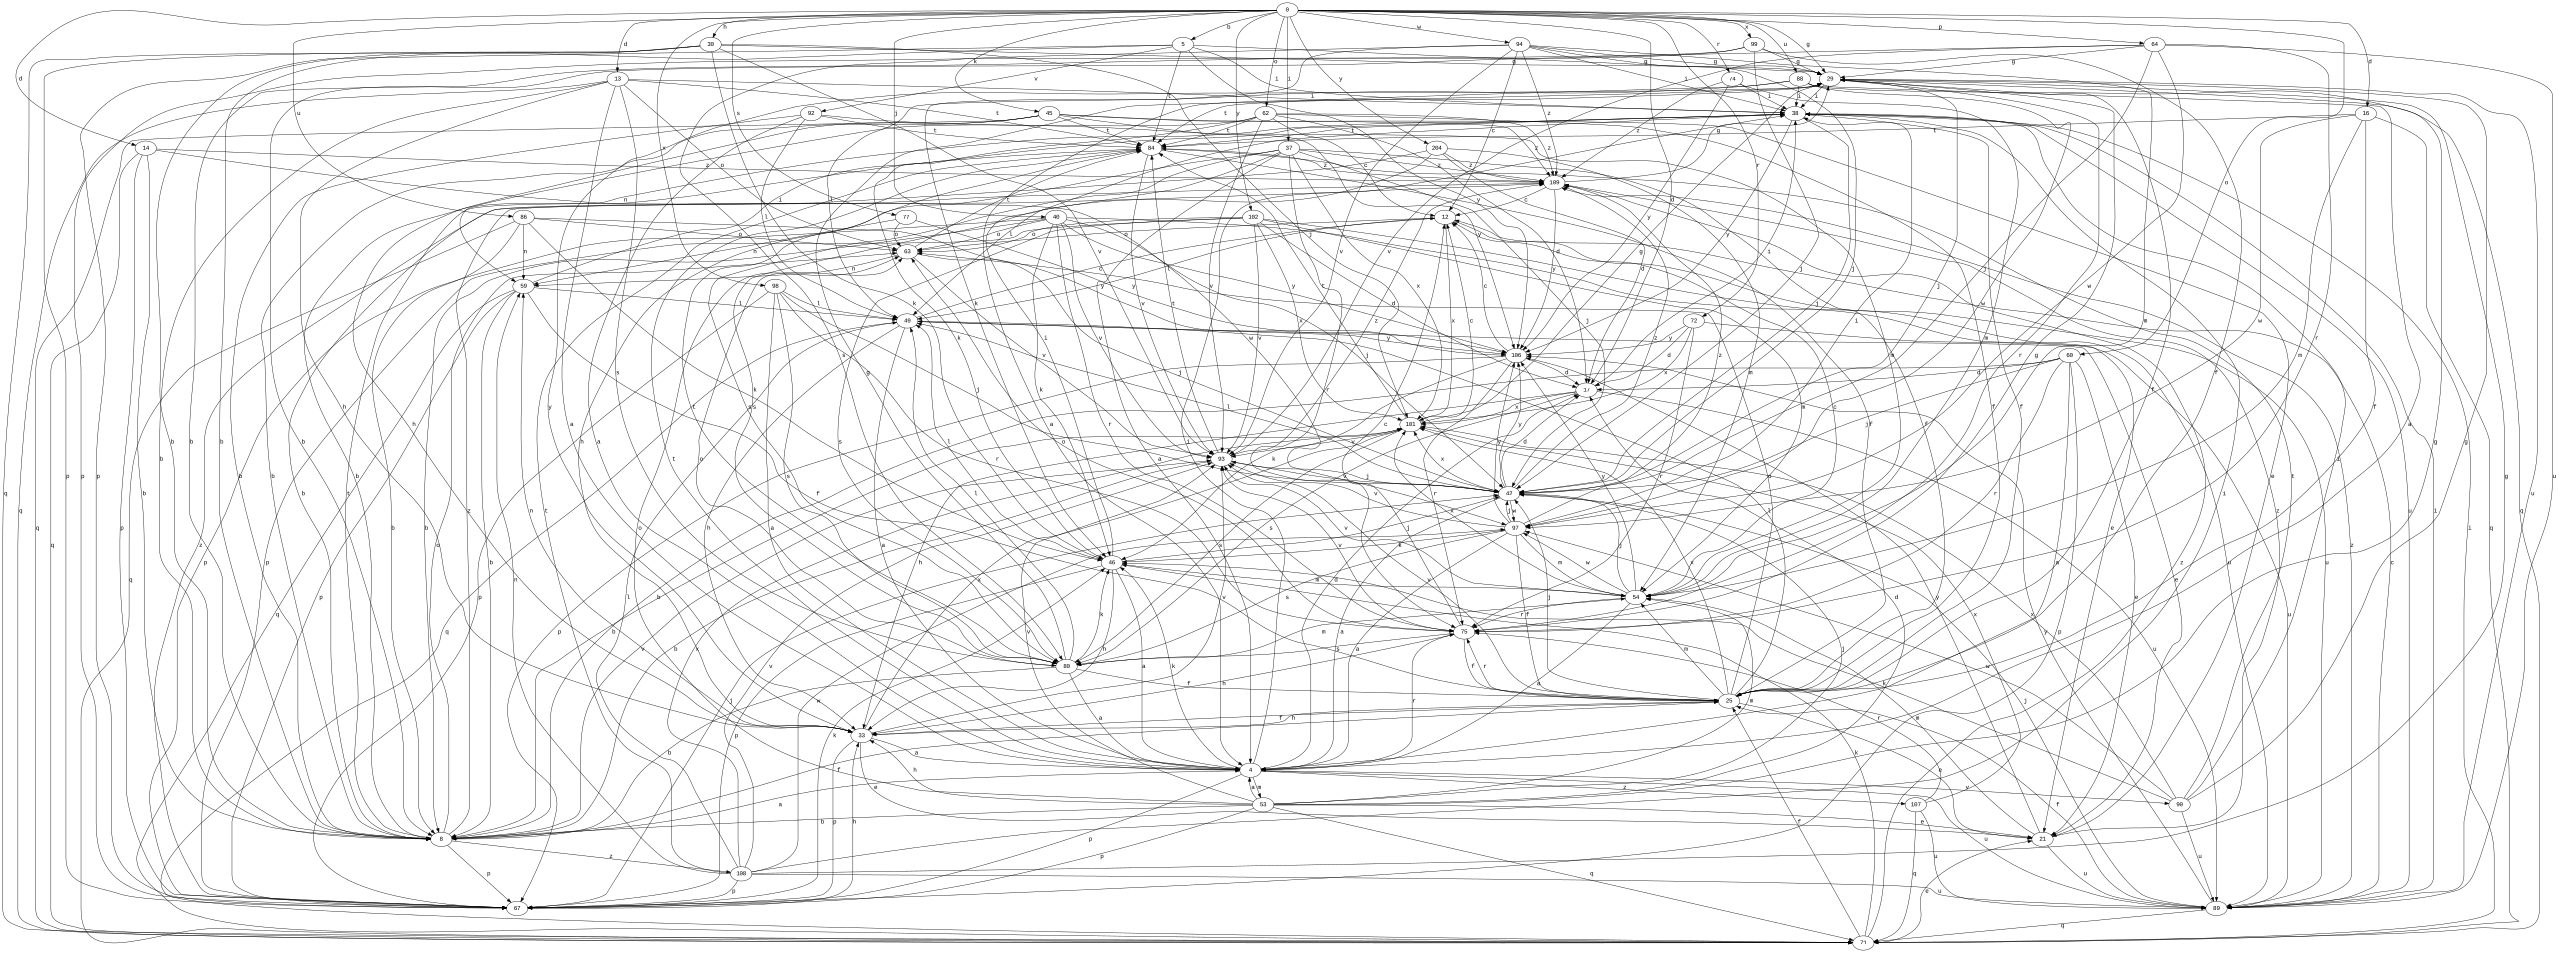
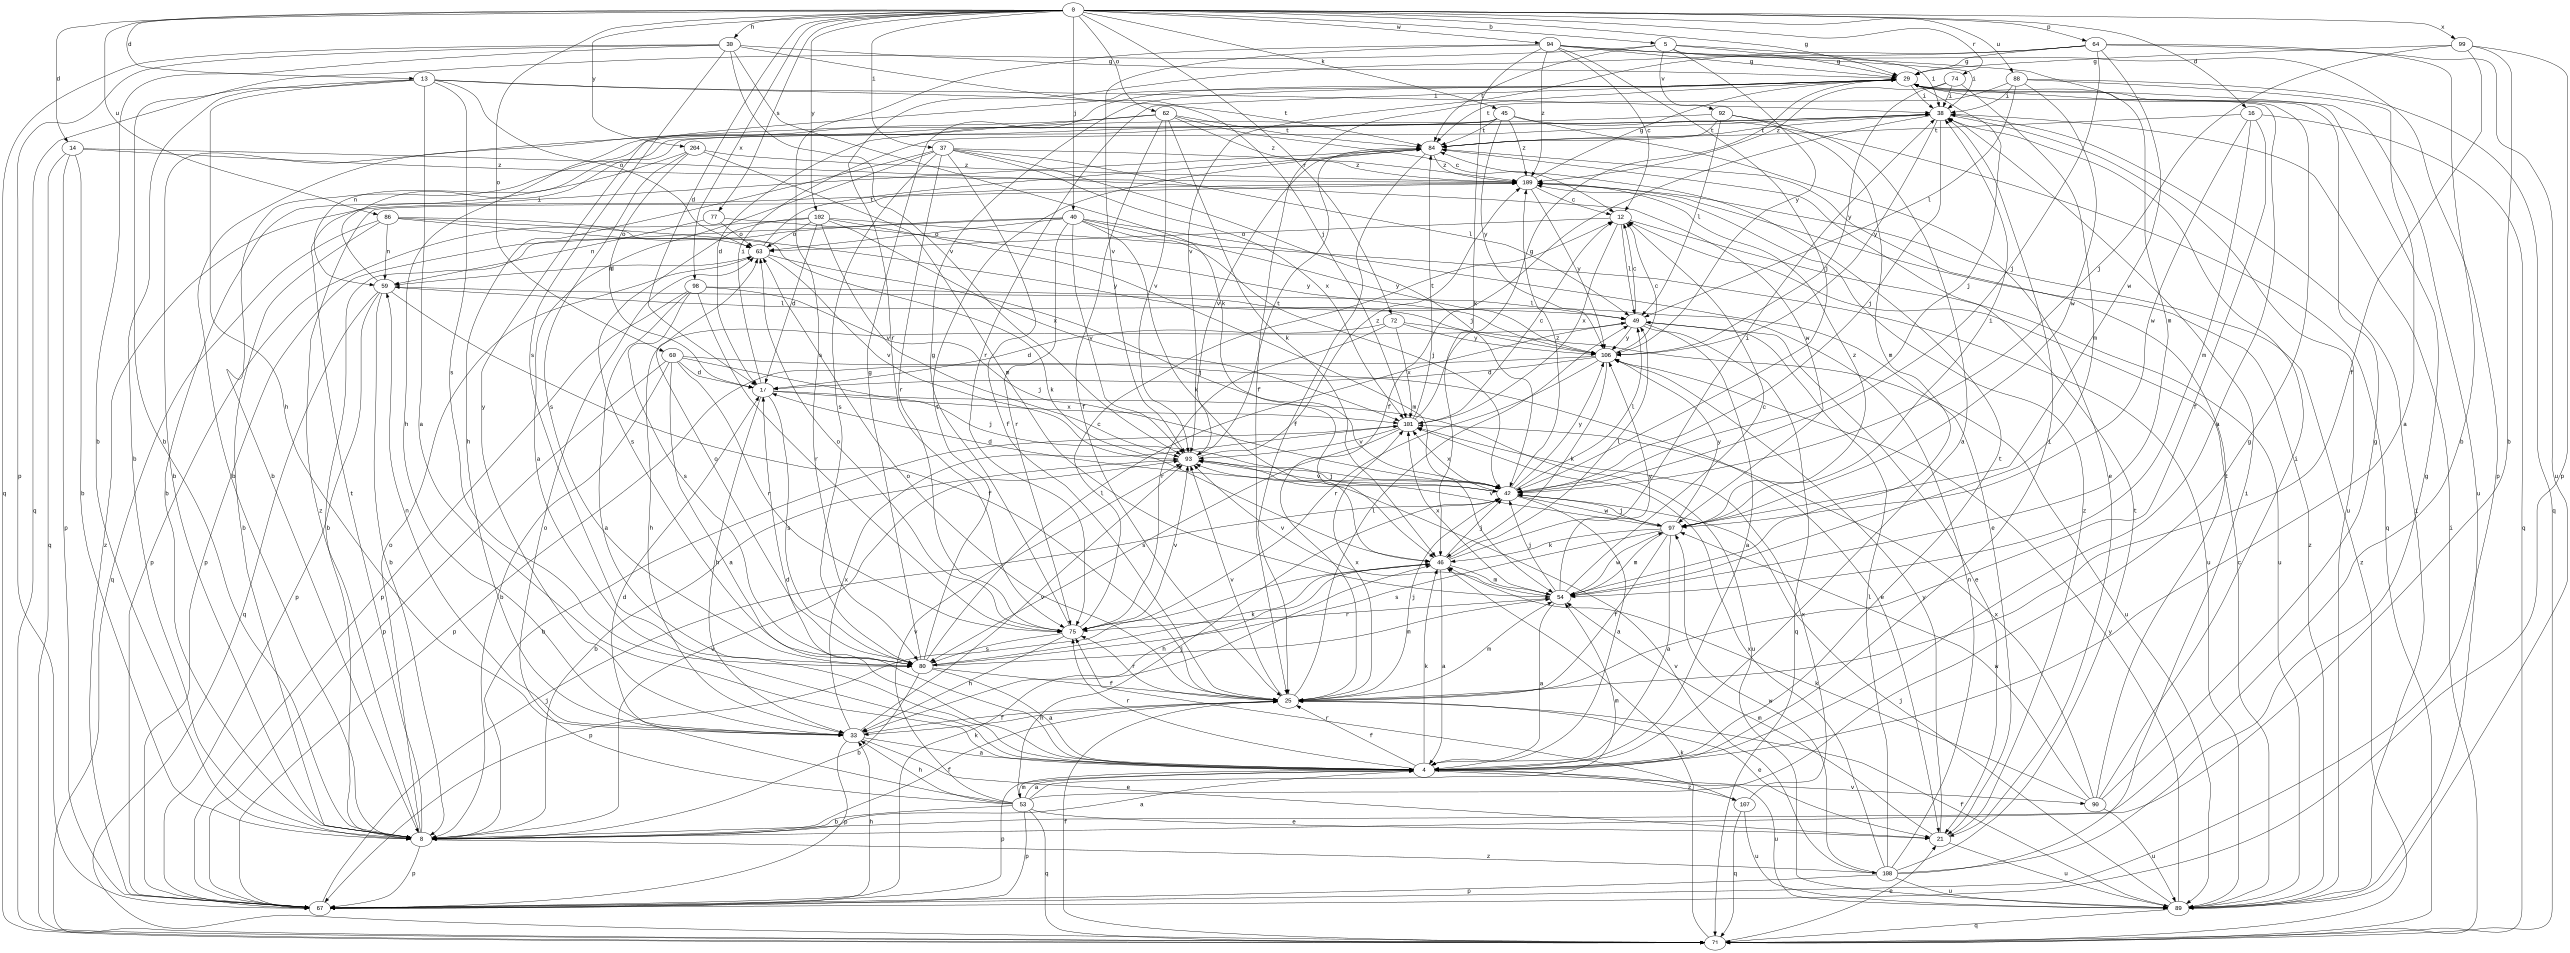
  strict digraph {
    fontname="Liberation Mono"
    node [fontname="Liberation Mono"]
    edge [fontname="Liberation Mono"]
    0
    5
    13
    14
    16
    17
    29
    30
    37
    40
    45
    60
    62
    64
    72
    74
    77
    86
    88
    94
    98
    99
    102
    n24 [label=204]
    38
    67
    84
    8
    92
    106
    4
    63
    33
    71
    80
    109
    97
    25
    54
    89
    101
    75
    42
    46
    93
    49
    21
    12
    59
    53
    90
    107
    108
    0 -> 5 [label=b]
    0 -> 13 [label=d]
    0 -> 14 [label=d]
    0 -> 16 [label=d]
    0 -> 17 [label=d]
    0 -> 29 [label=g]
    0 -> 30 [label=h]
    0 -> 37 [label=i]
    0 -> 40 [label=j]
    0 -> 45 [label=k]
    0 -> 60 [label=o]
    0 -> 62 [label=o]
    0 -> 64 [label=p]
    0 -> 72 [label=r]
    0 -> 74 [label=r]
    0 -> 77 [label=s]
    0 -> 86 [label=u]
    0 -> 88 [label=u]
    0 -> 94 [label=w]
    0 -> 98 [label=x]
    0 -> 99 [label=x]
    0 -> 102 [label=y]
    0 -> n24 [label=y]
    5 -> 29 [label=g]
    5 -> 38 [label=i]
    5 -> 67 [label=p]
    5 -> 84 [label=t]
    5 -> 8 [label=b]
    5 -> 92 [label=v]
    5 -> 106 [label=y]
    13 -> 38 [label=i]
    13 -> 84 [label=t]
    13 -> 8 [label=b]
    13 -> 4 [label=a]
    13 -> 63 [label=o]
    13 -> 33 [label=h]
    13 -> 71 [label=q]
    13 -> 80 [label=s]
    14 -> 67 [label=p]
    14 -> 8 [label=b]
    14 -> 71 [label=q]
    14 -> 109 [label=z]
    14 -> 97 [label=w]
    16 -> 84 [label=t]
    16 -> 71 [label=q]
    16 -> 97 [label=w]
    16 -> 25 [label=f]
    16 -> 54 [label=m]
    17 -> 38 [label=i]
    17 -> 33 [label=h]
    17 -> 80 [label=s]
    17 -> 89 [label=u]
    17 -> 101 [label=x]
    29 -> 38 [label=i]
    29 -> 4 [label=a]
    29 -> 25 [label=f]
    29 -> 89 [label=u]
    29 -> 75 [label=r]
    29 -> 42 [label=j]
    30 -> 29 [label=g]
    30 -> 67 [label=p]
    30 -> 8 [label=b]
    30 -> 71 [label=q]
+   30 -> 80 [label=s]
    30 -> 101 [label=j]
    30 -> 46 [label=k]
    30 -> 93 [label=v]
    37 -> 4 [label=a]
    37 -> 33 [label=h]
    37 -> 80 [label=s]
    37 -> 109 [label=z]
    37 -> 25 [label=f]
    37 -> 101 [label=x]
    37 -> 75 [label=r]
    37 -> 42 [label=j]
    37 -> 49 [label=l]
    40 -> 67 [label=p]
    40 -> 8 [label=b]
    40 -> 106 [label=y]
    40 -> 63 [label=o]
    40 -> 75 [label=r]
    40 -> 42 [label=j]
    40 -> 46 [label=k]
    40 -> 93 [label=v]
    40 -> 21 [label=e]
    45 -> 84 [label=t]
    45 -> 8 [label=b]
    45 -> 106 [label=y]
    45 -> 33 [label=h]
    45 -> 71 [label=q]
    45 -> 109 [label=z]
    45 -> 21 [label=e]
    60 -> 17 [label=d]
    60 -> 67 [label=p]
    60 -> 8 [label=b]
    60 -> 4 [label=a]
    60 -> 75 [label=r]
    60 -> 42 [label=j]
    60 -> 21 [label=e]
    62 -> 17 [label=d]
    62 -> 84 [label=t]
    62 -> 8 [label=b]
    62 -> 109 [label=z]
    62 -> 25 [label=f]
    62 -> 46 [label=k]
    62 -> 93 [label=v]
    62 -> 12 [label=c]
    64 -> 29 [label=g]
    64 -> 8 [label=b]
    64 -> 97 [label=w]
    64 -> 89 [label=u]
    64 -> 75 [label=r]
    64 -> 42 [label=j]
    64 -> 93 [label=v]
    72 -> 17 [label=d]
    72 -> 106 [label=y]
    72 -> 89 [label=u]
    72 -> 101 [label=x]
    72 -> 75 [label=r]
    74 -> 38 [label=i]
    74 -> 106 [label=y]
    74 -> 109 [label=z]
    74 -> 54 [label=m]
    77 -> 106 [label=y]
    77 -> 63 [label=o]
    77 -> 59 [label=n]
    86 -> 8 [label=b]
    86 -> 106 [label=y]
    86 -> 63 [label=o]
    86 -> 71 [label=q]
    86 -> 46 [label=k]
    86 -> 59 [label=n]
    88 -> 38 [label=i]
    88 -> 84 [label=t]
    88 -> 4 [label=a]
    88 -> 71 [label=q]
    88 -> 97 [label=w]
    88 -> 49 [label=l]
    94 -> 29 [label=g]
    94 -> 38 [label=i]
    94 -> 80 [label=s]
    94 -> 109 [label=z]
    94 -> 54 [label=m]
    94 -> 42 [label=j]
    94 -> 46 [label=k]
    94 -> 93 [label=v]
    94 -> 12 [label=c]
    98 -> 67 [label=p]
    98 -> 4 [label=a]
    98 -> 80 [label=s]
    98 -> 75 [label=r]
    98 -> 42 [label=j]
    98 -> 49 [label=l]
    99 -> 29 [label=g]
    99 -> 67 [label=p]
    99 -> 8 [label=b]
    99 -> 25 [label=f]
    99 -> 42 [label=j]
    102 -> 17 [label=d]
    102 -> 67 [label=p]
    102 -> 63 [label=o]
    102 -> 80 [label=s]
    102 -> 54 [label=m]
    102 -> 89 [label=u]
    102 -> 101 [label=x]
    102 -> 93 [label=v]
    n24 -> 17 [label=d]
    n24 -> 8 [label=b]
    n24 -> 80 [label=s]
    n24 -> 109 [label=z]
    n24 -> 54 [label=m]
    38 -> 84 [label=t]
    38 -> 106 [label=y]
    38 -> 25 [label=f]
    38 -> 89 [label=u]
    38 -> 42 [label=j]
    38 -> 59 [label=n]
    67 -> 33 [label=h]
    67 -> 109 [label=z]
    67 -> 42 [label=j]
    67 -> 46 [label=k]
    84 -> 109 [label=z]
    84 -> 25 [label=f]
    84 -> 93 [label=v]
    8 -> 67 [label=p]
    8 -> 84 [label=t]
    8 -> 4 [label=a]
    8 -> 63 [label=o]
    8 -> 109 [label=z]
    8 -> 25 [label=f]
    8 -> 93 [label=v]
    8 -> 108 [label=z]
    92 -> 84 [label=t]
    92 -> 8 [label=b]
    92 -> 4 [label=a]
    92 -> 54 [label=m]
    92 -> 49 [label=l]
    106 -> 17 [label=d]
    106 -> 67 [label=p]
    106 -> 75 [label=r]
    106 -> 46 [label=k]
    106 -> 12 [label=c]
    4 -> 17 [label=d]
    4 -> 38 [label=i]
    4 -> 67 [label=p]
    4 -> 84 [label=t]
    4 -> 89 [label=u]
    4 -> 75 [label=r]
    4 -> 46 [label=k]
    4 -> 53 [label=m]
    4 -> 90 [label=v]
    4 -> 107 [label=z]
    63 -> 84 [label=t]
    63 -> 42 [label=j]
    63 -> 93 [label=v]
    63 -> 59 [label=n]
    33 -> 29 [label=y]
    33 -> 67 [label=p]
    33 -> 4 [label=a]
    33 -> 25 [label=f]
    33 -> 101 [label=x]
    33 -> 93 [label=v]
    33 -> 21 [label=e]
    33 -> 59 [label=n]
    71 -> 38 [label=i]
    71 -> 109 [label=z]
    71 -> 25 [label=f]
    71 -> 46 [label=k]
    71 -> 21 [label=e]
    80 -> 29 [label=g]
    80 -> 84 [label=t]
    80 -> 8 [label=b]
    80 -> 4 [label=a]
    80 -> 63 [label=o]
    80 -> 25 [label=f]
    80 -> 54 [label=m]
    80 -> 46 [label=k]
    80 -> 49 [label=l]
    109 -> 29 [label=g]
    109 -> 106 [label=y]
    109 -> 12 [label=c]
    97 -> 38 [label=i]
    97 -> 106 [label=y]
    97 -> 4 [label=a]
    97 -> 80 [label=s]
    97 -> 109 [label=z]
    97 -> 25 [label=f]
    97 -> 54 [label=m]
    97 -> 42 [label=j]
    97 -> 46 [label=k]
    97 -> 93 [label=v]
    25 -> 63 [label=o]
    25 -> 33 [label=h]
    25 -> 54 [label=m]
    25 -> 101 [label=x]
    25 -> 75 [label=r]
    25 -> 42 [label=j]
    25 -> 93 [label=v]
    25 -> 49 [label=l]
    25 -> 21 [label=e]
    54 -> 106 [label=y]
    54 -> 4 [label=a]
    54 -> 97 [label=w]
    54 -> 101 [label=x]
    54 -> 75 [label=r]
    54 -> 42 [label=j]
    54 -> 93 [label=v]
    54 -> 12 [label=c]
    89 -> 38 [label=i]
    89 -> 106 [label=y]
    89 -> 71 [label=q]
    89 -> 109 [label=z]
    89 -> 25 [label=f]
    89 -> 42 [label=j]
    89 -> 12 [label=c]
    101 -> 29 [label=g]
    101 -> 84 [label=t]
    101 -> 8 [label=b]
    101 -> 80 [label=s]
    101 -> 93 [label=v]
    101 -> 12 [label=c]
    75 -> 29 [label=g]
    75 -> 63 [label=o]
    75 -> 33 [label=h]
    75 -> 80 [label=s]
-   75 -> 25 [label=f]
+   4 -> 25 [label=f]
    75 -> 93 [label=v]
    75 -> 12 [label=c]
    42 -> 17 [label=d]
    42 -> 106 [label=y]
    42 -> 4 [label=a]
    42 -> 109 [label=z]
    42 -> 97 [label=w]
    42 -> 101 [label=x]
    42 -> 93 [label=v]
    42 -> 49 [label=l]
    46 -> 38 [label=i]
    46 -> 67 [label=p]
    46 -> 4 [label=a]
    46 -> 33 [label=h]
    46 -> 54 [label=m]
    46 -> 42 [label=j]
    46 -> 49 [label=l]
    93 -> 84 [label=t]
    93 -> 8 [label=b]
    93 -> 109 [label=z]
    93 -> 42 [label=j]
    49 -> 106 [label=y]
    49 -> 4 [label=a]
    49 -> 33 [label=h]
    49 -> 71 [label=q]
    49 -> 21 [label=e]
    49 -> 12 [label=c]
    21 -> 106 [label=y]
    21 -> 109 [label=z]
    21 -> 54 [label=m]
    21 -> 89 [label=u]
    12 -> 63 [label=o]
    12 -> 89 [label=u]
    12 -> 101 [label=x]
    12 -> 49 [label=l]
    59 -> 38 [label=i]
    59 -> 67 [label=p]
    59 -> 8 [label=b]
    59 -> 71 [label=q]
    59 -> 25 [label=f]
    59 -> 49 [label=l]
    53 -> 17 [label=d]
    53 -> 29 [label=g]
    53 -> 67 [label=p]
    53 -> 8 [label=b]
    53 -> 4 [label=a]
    53 -> 63 [label=o]
    53 -> 33 [label=h]
    53 -> 71 [label=q]
    53 -> 54 [label=m]
    53 -> 42 [label=j]
    53 -> 93 [label=v]
    53 -> 21 [label=e]
    90 -> 29 [label=g]
    90 -> 38 [label=i]
    90 -> 84 [label=t]
    90 -> 97 [label=w]
    90 -> 89 [label=u]
    90 -> 101 [label=x]
    90 -> 46 [label=k]
    107 -> 71 [label=q]
    107 -> 89 [label=u]
    107 -> 101 [label=x]
    107 -> 75 [label=r]
    108 -> 29 [label=g]
    108 -> 38 [label=i]
    108 -> 67 [label=p]
    108 -> 84 [label=t]
    108 -> 97 [label=w]
    108 -> 89 [label=u]
    108 -> 101 [label=x]
    108 -> 93 [label=v]
    108 -> 49 [label=l]
    108 -> 59 [label=n]
  }
